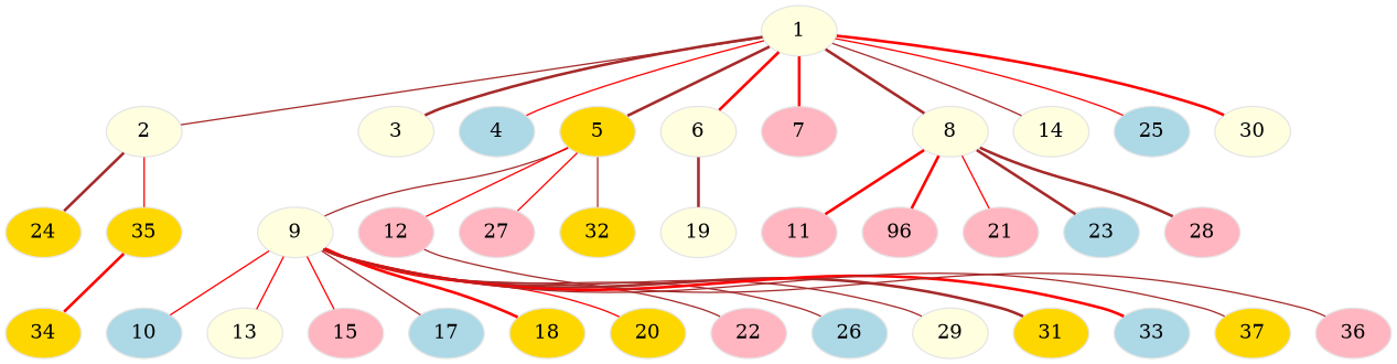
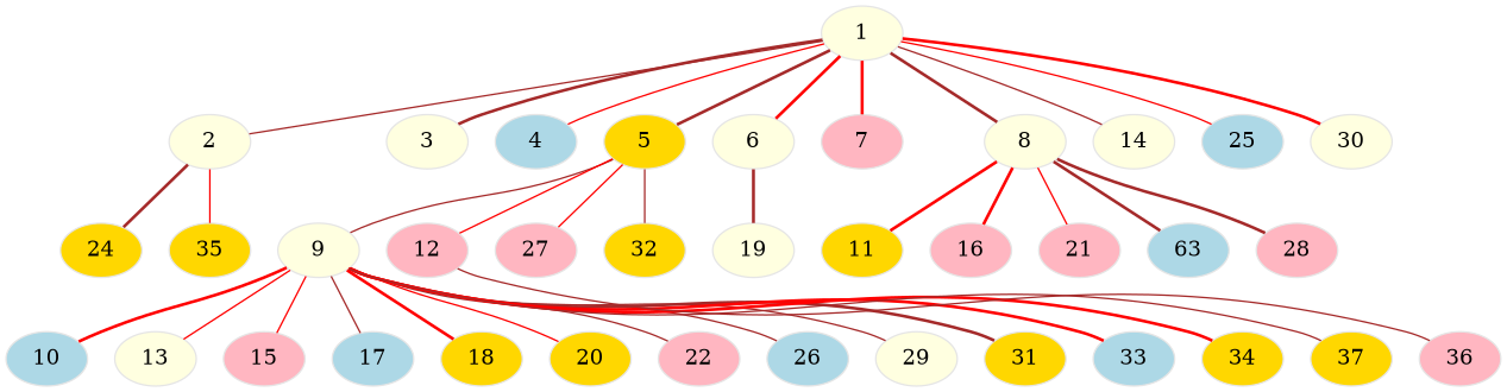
  graph {
    node [color=gray90 fillcolor=lightyellow style=filled]
    edge [color=brown style=solid weight=1.0]
    1
    2
    3
    4 [fillcolor=lightblue]
    5 [fillcolor=gold]
    6
    7 [fillcolor=lightpink]
    8
    14
    25 [fillcolor=lightblue]
    30
    24 [fillcolor=gold]
    35 [fillcolor=gold]
    9
    12 [fillcolor=lightpink]
    27 [fillcolor=lightpink]
    32 [fillcolor=gold]
    19
-   11 [fillcolor=lightpink]
-   16 [fillcolor=lightpink label=96]
+   11 [fillcolor=gold]
+   16 [fillcolor=lightpink]
    21 [fillcolor=lightpink]
-   23 [fillcolor=lightblue]
+   23 [fillcolor=lightblue label=63]
    28 [fillcolor=lightpink]
    10 [fillcolor=lightblue]
    13
    15 [fillcolor=lightpink]
    17 [fillcolor=lightblue]
    18 [fillcolor=gold]
    20 [fillcolor=gold]
    22 [fillcolor=lightpink]
    26 [fillcolor=lightblue]
    29
    31 [fillcolor=gold]
    33 [fillcolor=lightblue]
    34 [fillcolor=gold]
    37 [fillcolor=gold]
    36 [fillcolor=lightpink]
    1 -- 2
    1 -- 3 [style=bold]
    1 -- 4 [color=red]
    1 -- 5 [style=bold]
    1 -- 6 [color=red style=bold]
    1 -- 7 [color=red style=bold weight=10.0]
    1 -- 8 [style=bold]
    1 -- 14
    1 -- 25 [color=red]
    1 -- 30 [color=red style=bold]
    2 -- 24 [style=bold]
    2 -- 35 [color=red]
    5 -- 9
    5 -- 12 [color=red]
    5 -- 27 [color=red]
    5 -- 32
    6 -- 19 [style=bold]
    8 -- 11 [color=red style=bold]
    8 -- 16 [color=red style=bold]
    8 -- 21 [color=red weight=4.0]
    8 -- 23 [style=bold]
    8 -- 28 [style=bold]
-   9 -- 10 [color=red weight=9.0]
+   9 -- 10 [color=red style=bold weight=9.0]
    9 -- 13 [color=red]
    9 -- 15 [color=red]
    9 -- 17
    9 -- 18 [color=red style=bold]
    9 -- 20 [color=red]
    9 -- 22
    9 -- 26
    9 -- 29
    9 -- 31 [style=bold]
    9 -- 33 [color=red style=bold]
-   35 -- 34 [color=red style=bold]
+   9 -- 34 [color=red style=bold]
    9 -- 37
    12 -- 36
  }
